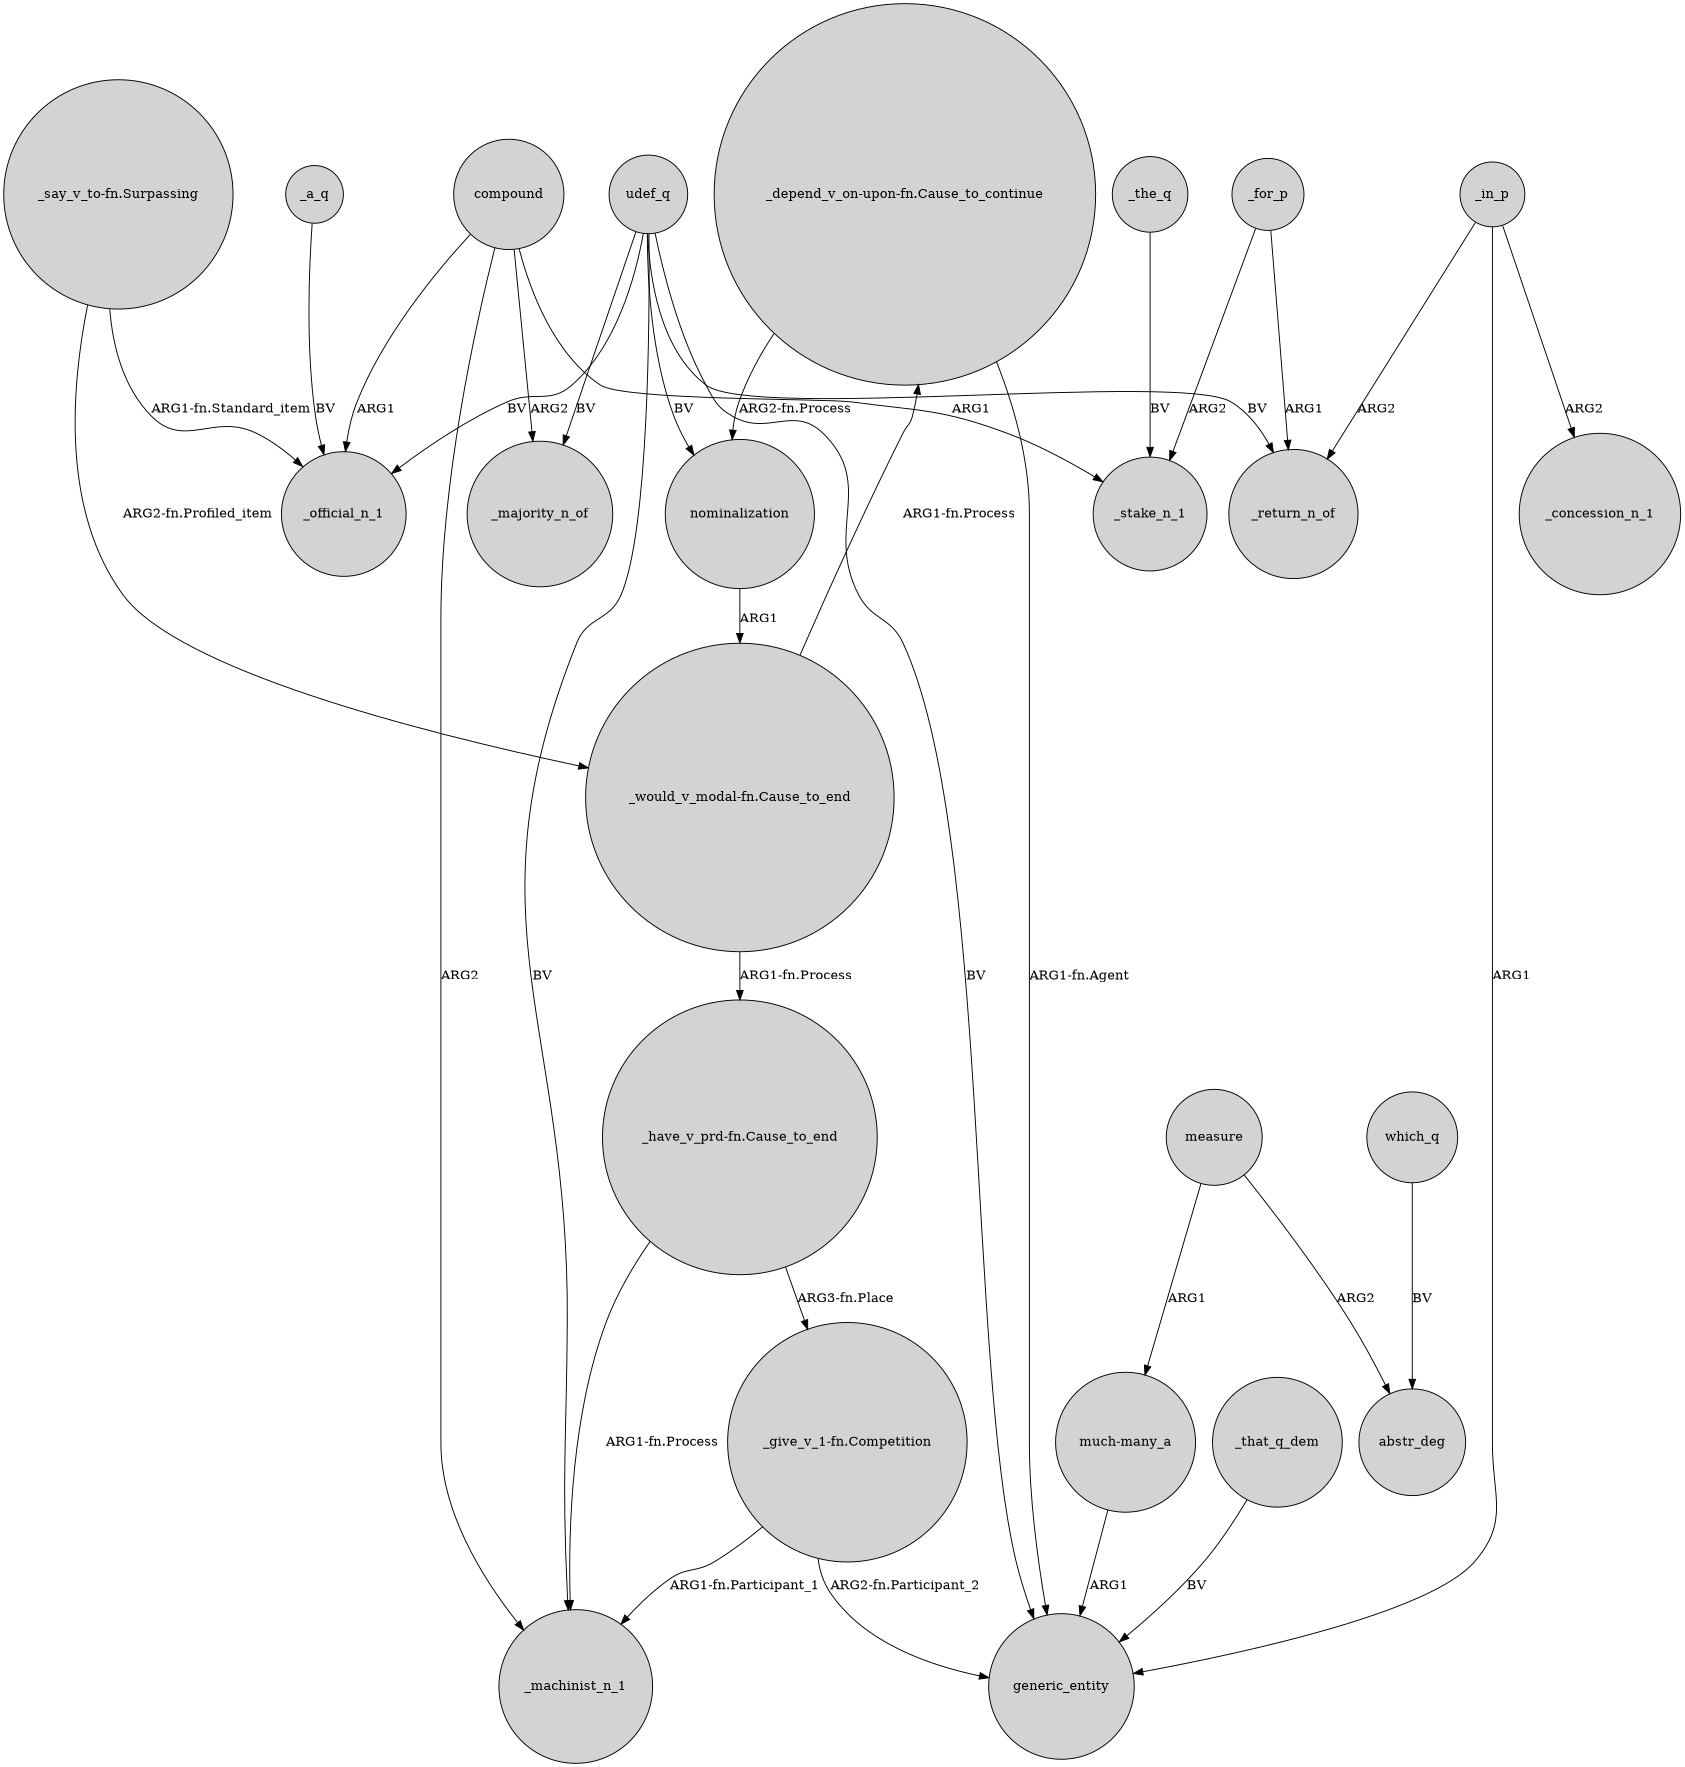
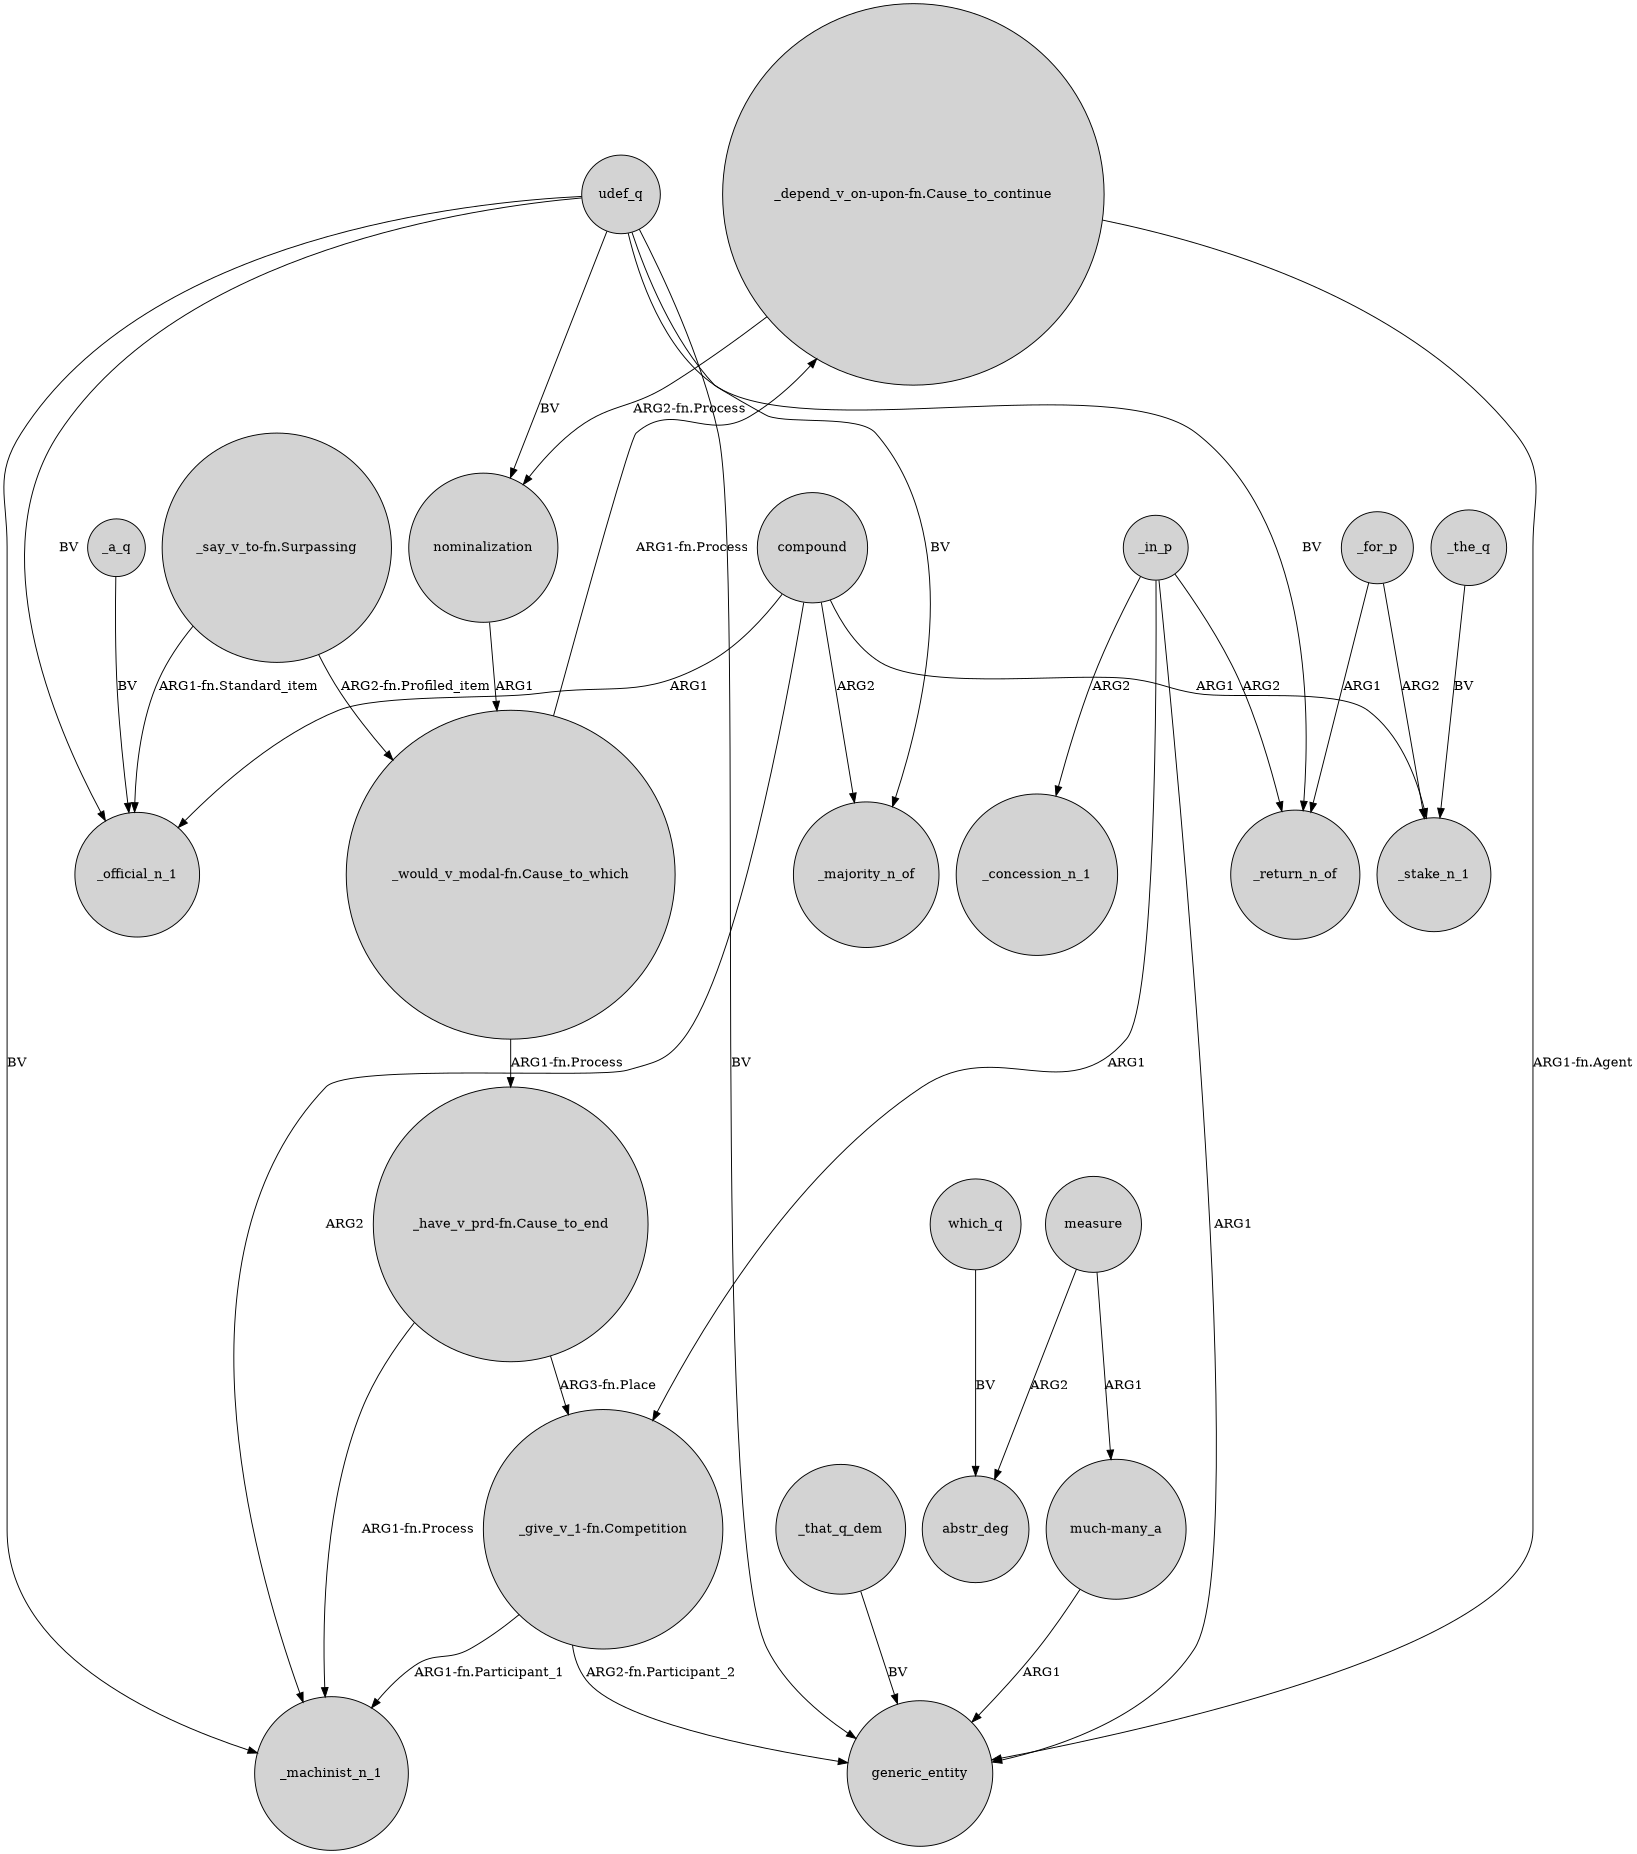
  digraph {
    node [shape=circle style=filled]
    "_have_v_prd-fn.Cause_to_end"
    _machinist_n_1
    "_give_v_1-fn.Competition"
    generic_entity
    measure
    "much-many_a"
    abstr_deg
    _a_q
    _official_n_1
    nominalization
-   "_would_v_modal-fn.Cause_to_end"
+   "_would_v_modal-fn.Cause_to_end" [label="_would_v_modal-fn.Cause_to_which"]
    "_depend_v_on-upon-fn.Cause_to_continue"
    _in_p
    _return_n_of
    _concession_n_1
    udef_q
    _majority_n_of
    _the_q
    _stake_n_1
    "_say_v_to-fn.Surpassing"
    compound
    which_q
    _that_q_dem
    _for_p
    "_have_v_prd-fn.Cause_to_end" -> _machinist_n_1 [label="ARG1-fn.Process"]
    "_have_v_prd-fn.Cause_to_end" -> "_give_v_1-fn.Competition" [label="ARG3-fn.Place"]
    "_give_v_1-fn.Competition" -> _machinist_n_1 [label="ARG1-fn.Participant_1"]
    "_give_v_1-fn.Competition" -> generic_entity [label="ARG2-fn.Participant_2"]
    measure -> "much-many_a" [label=ARG1]
    measure -> abstr_deg [label=ARG2]
    "much-many_a" -> generic_entity [label=ARG1]
    _a_q -> _official_n_1 [label=BV]
    nominalization -> "_would_v_modal-fn.Cause_to_end" [label=ARG1]
    "_would_v_modal-fn.Cause_to_end" -> "_have_v_prd-fn.Cause_to_end" [label="ARG1-fn.Process"]
    "_would_v_modal-fn.Cause_to_end" -> "_depend_v_on-upon-fn.Cause_to_continue" [label="ARG1-fn.Process"]
    "_depend_v_on-upon-fn.Cause_to_continue" -> generic_entity [label="ARG1-fn.Agent"]
    "_depend_v_on-upon-fn.Cause_to_continue" -> nominalization [label="ARG2-fn.Process"]
+   _in_p -> "_give_v_1-fn.Competition" [label=ARG1]
    _in_p -> generic_entity [label=ARG1]
    _in_p -> _return_n_of [label=ARG2]
    _in_p -> _concession_n_1 [label=ARG2]
    udef_q -> _machinist_n_1 [label=BV]
    udef_q -> generic_entity [label=BV]
    udef_q -> _official_n_1 [label=BV]
    udef_q -> nominalization [label=BV]
    udef_q -> _return_n_of [label=BV]
    udef_q -> _majority_n_of [label=BV]
    _the_q -> _stake_n_1 [label=BV]
    "_say_v_to-fn.Surpassing" -> _official_n_1 [label="ARG1-fn.Standard_item"]
    "_say_v_to-fn.Surpassing" -> "_would_v_modal-fn.Cause_to_end" [label="ARG2-fn.Profiled_item"]
    compound -> _machinist_n_1 [label=ARG2]
    compound -> _official_n_1 [label=ARG1]
    compound -> _majority_n_of [label=ARG2]
    compound -> _stake_n_1 [label=ARG1]
    which_q -> abstr_deg [label=BV]
    _that_q_dem -> generic_entity [label=BV]
    _for_p -> _return_n_of [label=ARG1]
    _for_p -> _stake_n_1 [label=ARG2]
  }
